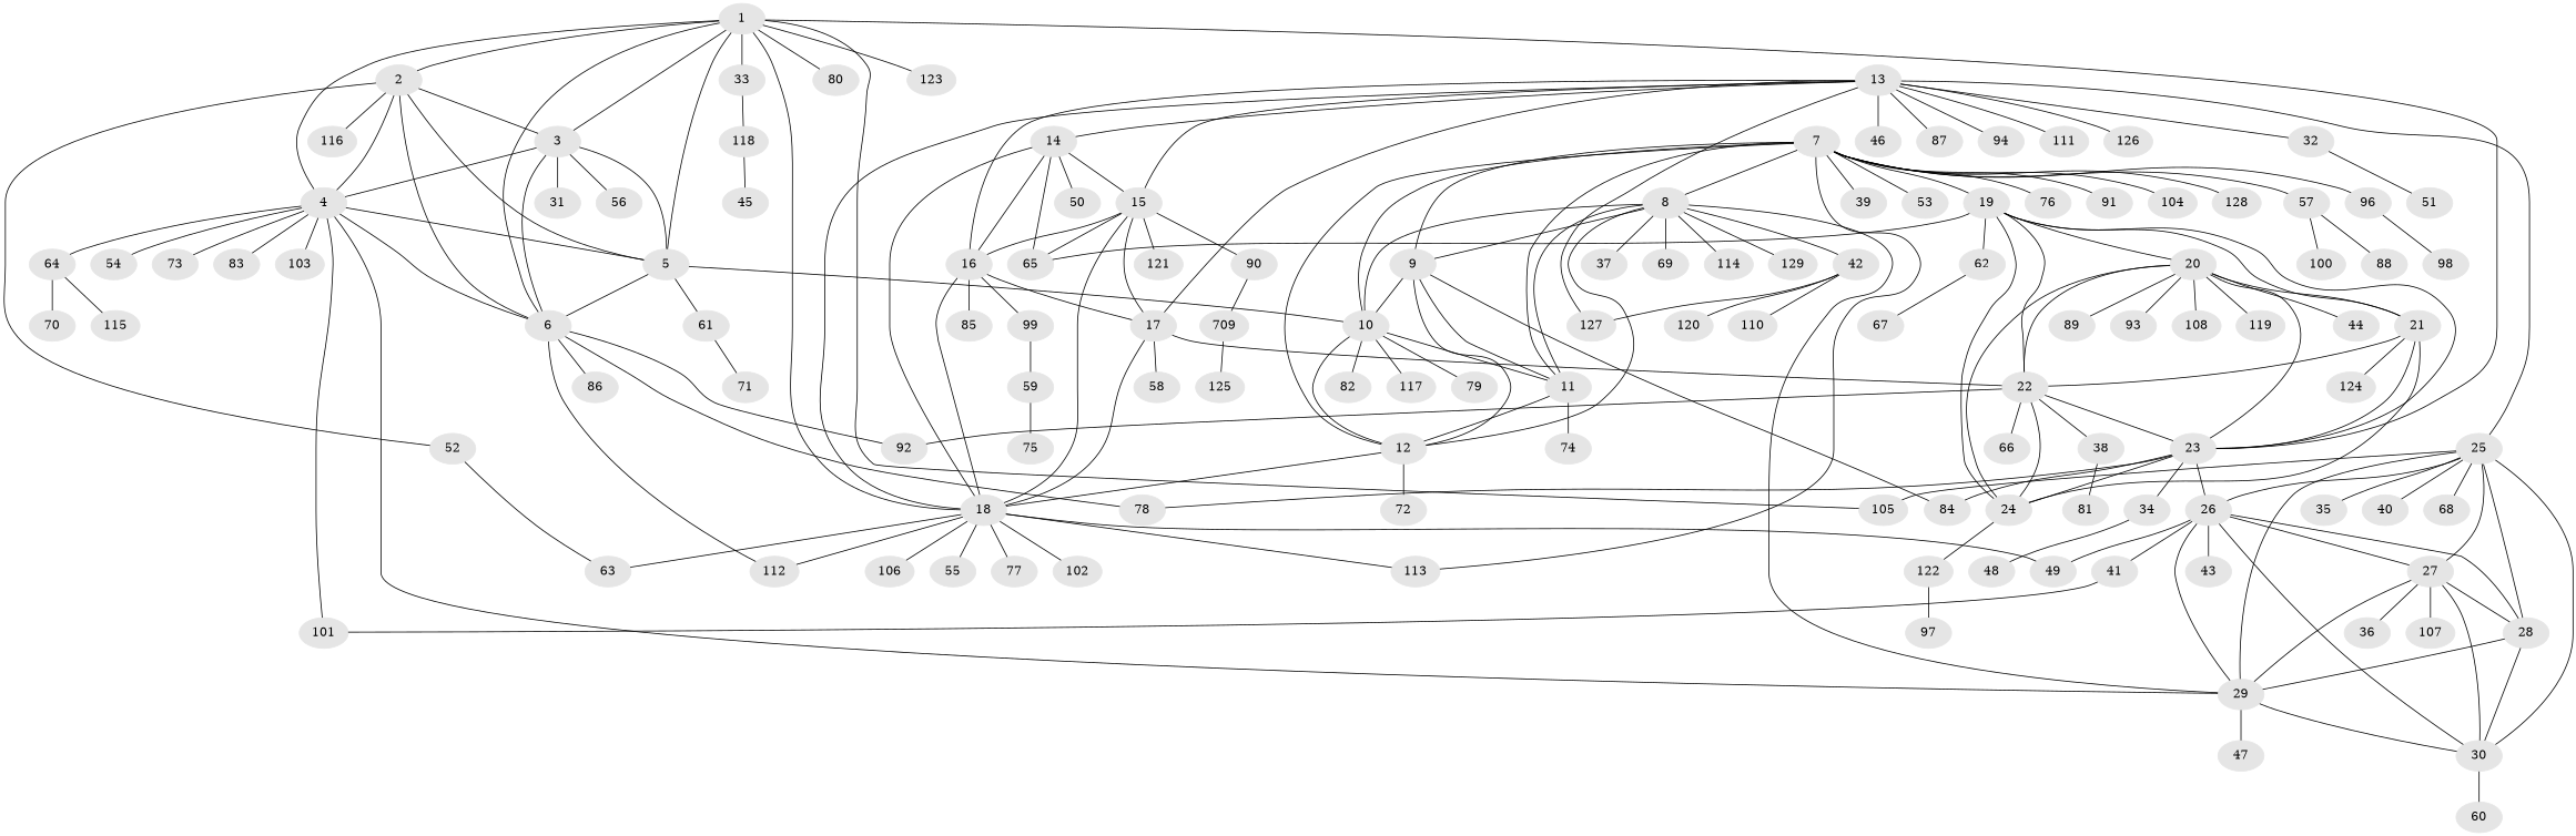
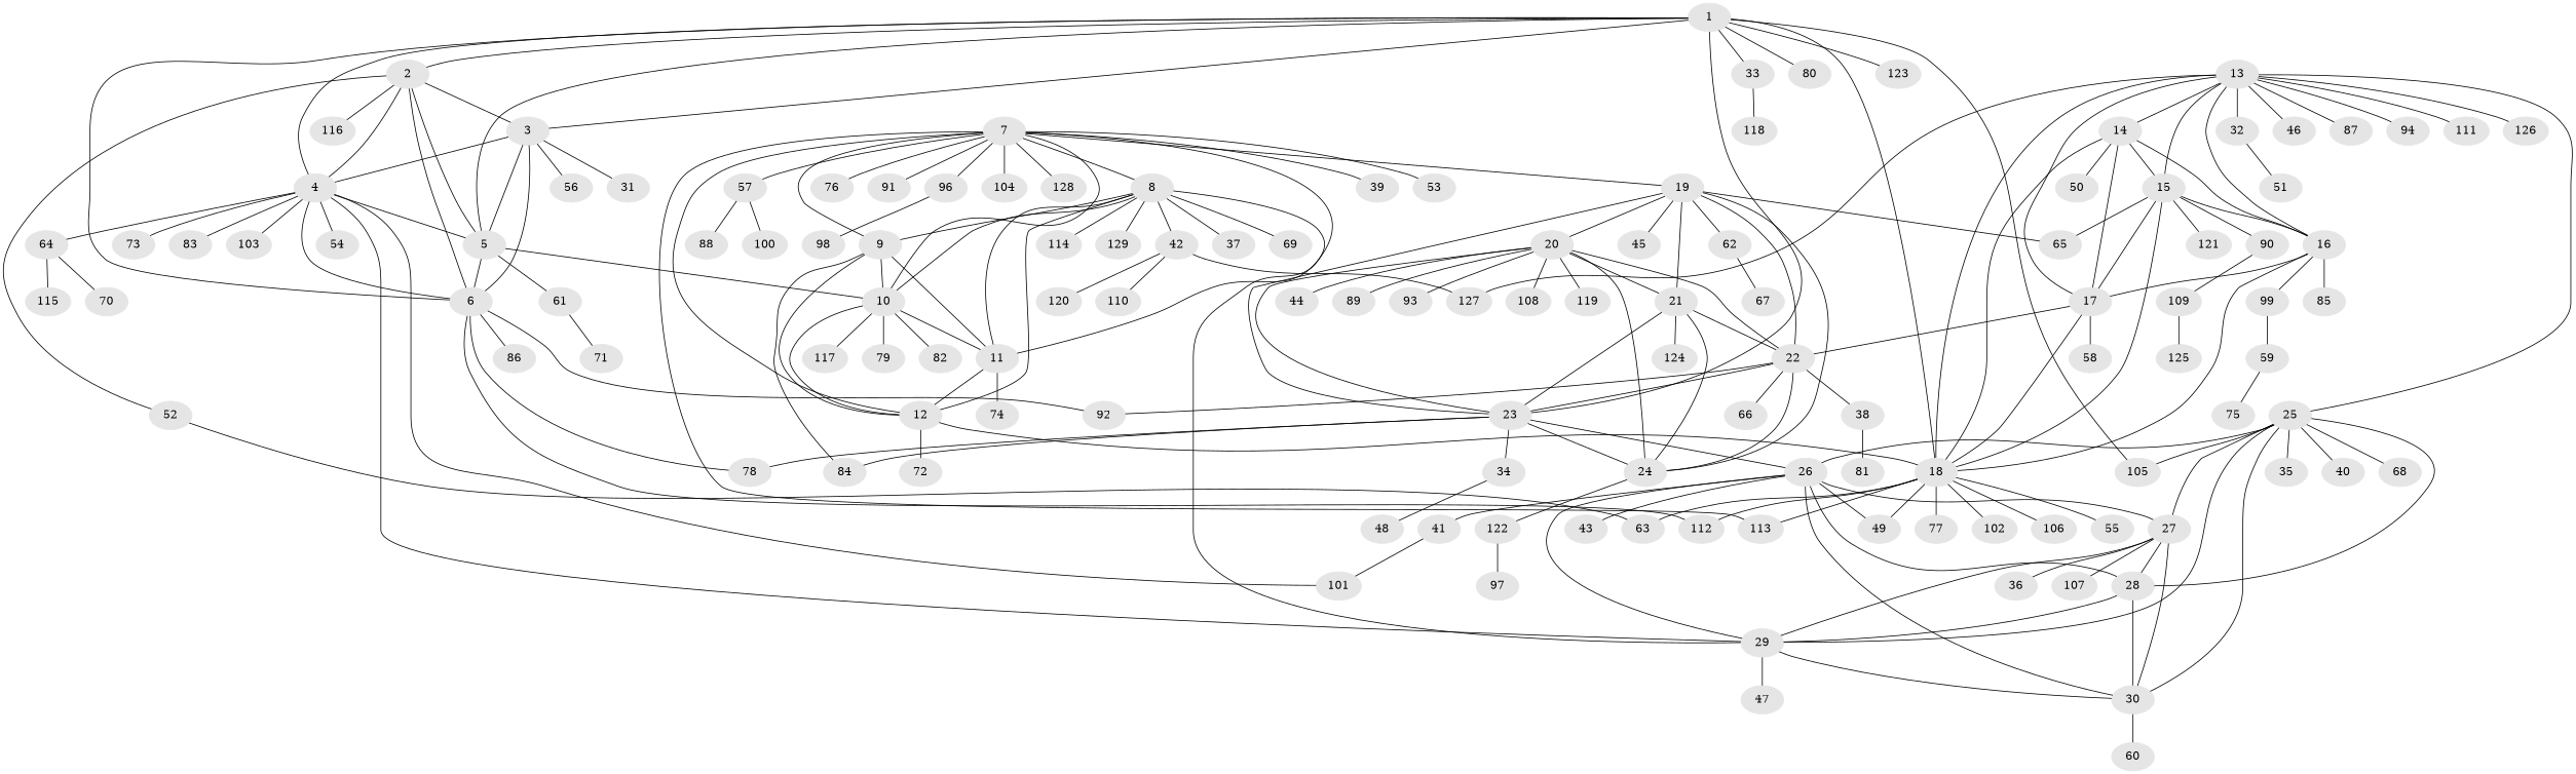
  graph {
    node [color=gray90 style=filled]
    1
    2
    3
    4
    5
    6
    18
    23
    33
    80
    105
    123
    52
    116
    31
    56
    29
    54
    64
    73
    83
    101
    103
    10
    61
    78
    86
    92
    112
    106
    113
    49
    55
    63
    77
    102
    84
    24
    26
    34
    118
    30
    47
    70
    115
    11
    12
    79
    82
    117
    71
    7
    8
    9
    19
    39
    53
    57
    76
    91
    96
    104
    128
    37
    42
    69
    114
    129
    74
    72
    65
    22
    20
    21
    45
    62
    88
    100
    98
    127
    110
    120
    13
    14
    15
    16
    17
    25
    32
    46
    87
    94
    111
    126
    50
    90
    121
    85
    99
    58
    27
    28
    35
    40
    68
    51
-   109 [label=709]
+   109
    59
    75
    38
    66
    44
    89
    93
    108
    119
    124
    122
    67
    81
    41
    43
    48
    97
    36
    107
    60
    125
    1 -- 2
    1 -- 3
    1 -- 4
    1 -- 5
    1 -- 6
    1 -- 18
    1 -- 23
    1 -- 33
    1 -- 80
    1 -- 105
    1 -- 123
    2 -- 3
    2 -- 4
    2 -- 5
    2 -- 6
    2 -- 52
    2 -- 116
    3 -- 4
    3 -- 5
    3 -- 6
    3 -- 31
    3 -- 56
    4 -- 5
    4 -- 6
    4 -- 29
    4 -- 54
    4 -- 64
    4 -- 73
    4 -- 83
    4 -- 101
    4 -- 103
    5 -- 6
    5 -- 10
    5 -- 61
    6 -- 78
    6 -- 86
    6 -- 92
    6 -- 112
    18 -- 112
    18 -- 106
    18 -- 113
    18 -- 49
    18 -- 55
    18 -- 63
    18 -- 77
    18 -- 102
    23 -- 78
    23 -- 84
    23 -- 24
    23 -- 26
    23 -- 34
    33 -- 118
    52 -- 63
    29 -- 30
    29 -- 47
    64 -- 70
    64 -- 115
    10 -- 11
    10 -- 12
    10 -- 79
    10 -- 82
    10 -- 117
    61 -- 71
    24 -- 122
    26 -- 29
    26 -- 49
    26 -- 30
    26 -- 27
    26 -- 28
    26 -- 41
    26 -- 43
    34 -- 48
    30 -- 60
    11 -- 12
    11 -- 74
    12 -- 18
    12 -- 72
    7 -- 10
    7 -- 113
    7 -- 11
    7 -- 12
    7 -- 8
    7 -- 9
    7 -- 19
    7 -- 39
    7 -- 53
    7 -- 57
    7 -- 76
    7 -- 91
    7 -- 96
    7 -- 104
    7 -- 128
    8 -- 29
    8 -- 10
    8 -- 11
    8 -- 12
    8 -- 9
    8 -- 37
    8 -- 42
    8 -- 69
    8 -- 114
    8 -- 129
    9 -- 10
    9 -- 84
    9 -- 11
    9 -- 12
    19 -- 23
    19 -- 24
    19 -- 65
    19 -- 22
    19 -- 20
    19 -- 21
-   118 -- 45
+   19 -- 45
    19 -- 62
    57 -- 88
    57 -- 100
    96 -- 98
    42 -- 127
    42 -- 110
    42 -- 120
    22 -- 23
    22 -- 92
    22 -- 24
    22 -- 38
    22 -- 66
    20 -- 23
    20 -- 24
    20 -- 22
    20 -- 21
    20 -- 44
    20 -- 89
    20 -- 93
    20 -- 108
    20 -- 119
    21 -- 23
    21 -- 24
    21 -- 22
    21 -- 124
    62 -- 67
    13 -- 18
    13 -- 127
    13 -- 14
    13 -- 15
    13 -- 16
    13 -- 17
    13 -- 25
    13 -- 32
    13 -- 46
    13 -- 87
    13 -- 94
    13 -- 111
    13 -- 126
    14 -- 18
    14 -- 15
    14 -- 16
-   14 -- 65
+   14 -- 17
    14 -- 50
    15 -- 18
    15 -- 65
    15 -- 16
    15 -- 17
    15 -- 90
    15 -- 121
    16 -- 18
    16 -- 17
    16 -- 85
    16 -- 99
    17 -- 18
    17 -- 22
    17 -- 58
    25 -- 105
    25 -- 29
    25 -- 26
    25 -- 30
    25 -- 27
    25 -- 28
    25 -- 35
    25 -- 40
    25 -- 68
    32 -- 51
    90 -- 109
    99 -- 59
    27 -- 29
    27 -- 30
    27 -- 28
    27 -- 36
    27 -- 107
    28 -- 29
    28 -- 30
    109 -- 125
    59 -- 75
    38 -- 81
    122 -- 97
    41 -- 101
  }
